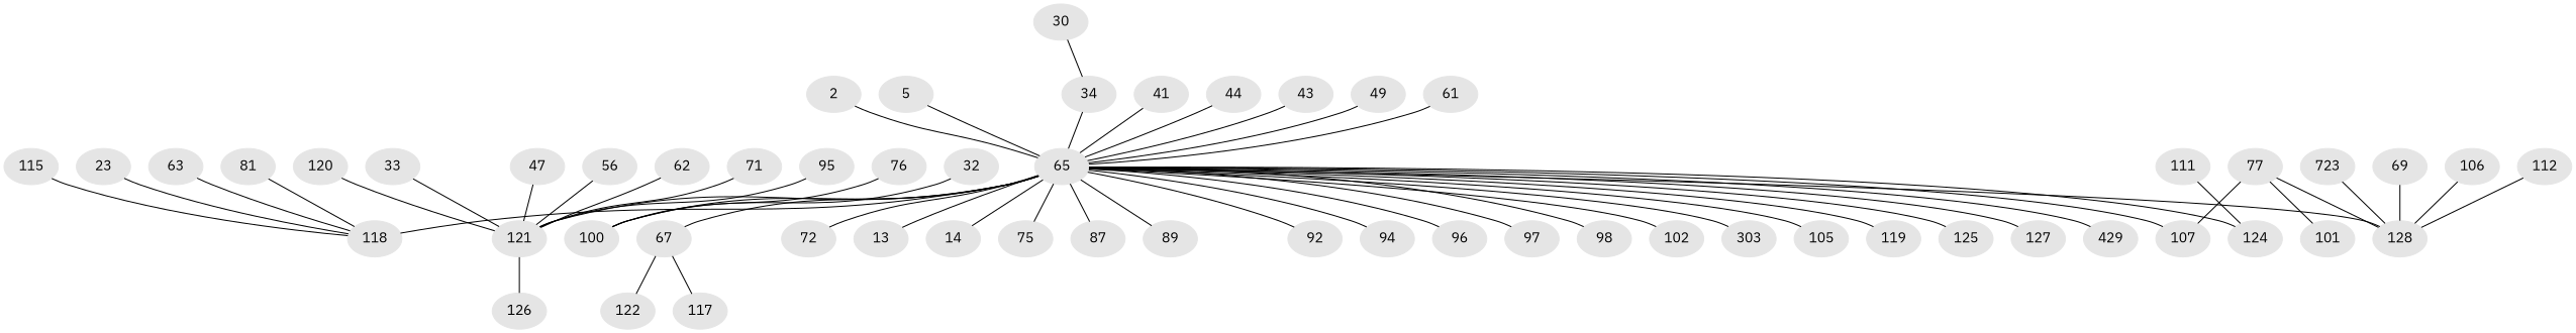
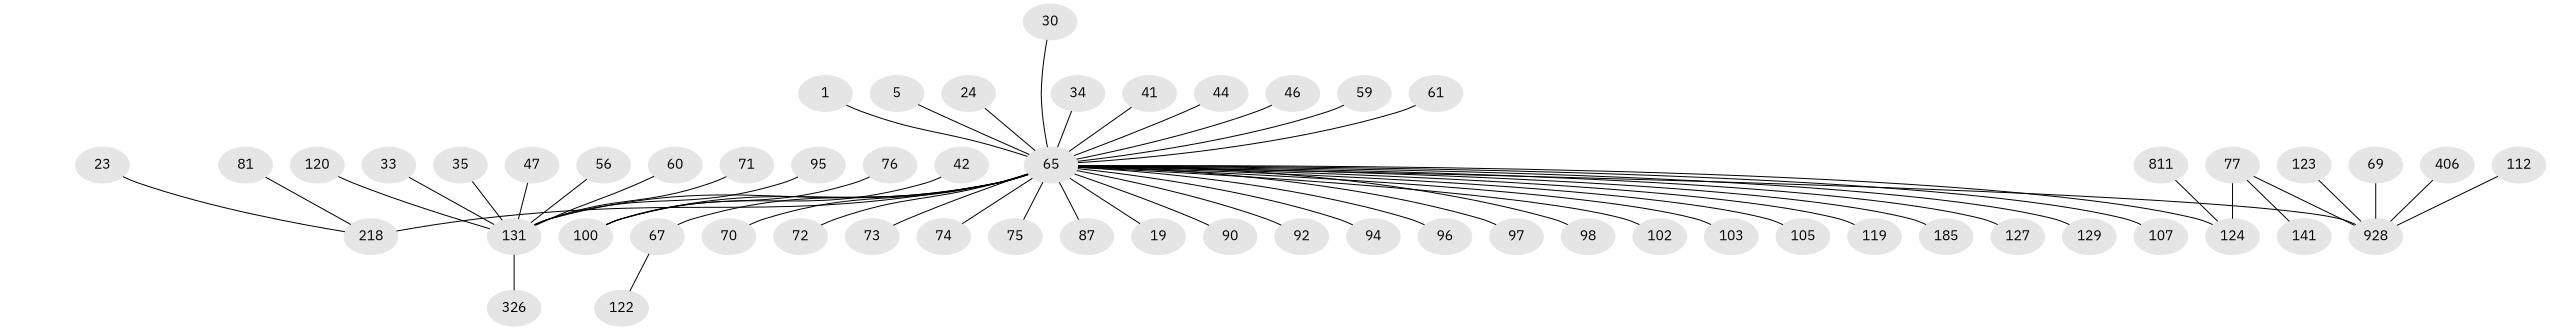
  graph {
    fontname="IBM Plex Sans"
    node [color=gray90 fontname="IBM Plex Sans" style=filled]
    edge [fontname="IBM Plex Sans"]
    65 [super="+10+6+4+64"]
-   118 [super="+57+17"]
-   121 [super="+54+31+55+49"]
+   118 [super="+57+17" label=218]
+   121 [super="+54+31+55+49" label=131]
    100 [super="+28+82"]
    67 [super="+20"]
+   70
    72 [super="+3"]
-   73 [label=13]
-   74 [label=14]
+   73
+   74
    75 [super="+36"]
    87
-   89 [super="+66"]
+   89 [super="+66" label=19]
+   90
    92
    94
    96
    97
    98
    102
-   103 [label=303]
+   103
    105
    107 [super="+25+29+86"]
    119 [super="+80"]
    124 [super="+16+37+50+79+84+104+109"]
-   125
+   125 [label=185]
    127 [super="+116"]
-   128 [super="+12"]
-   129 [label=429]
-   2
+   128 [super="+12" label=928]
+   129
+   2 [label=1]
    5
    23
+   24
    30
-   126
+   126 [label=326]
    33
    34
+   35 [super="+22"]
    41
-   42 [label=32]
+   42
    44
-   46 [label=43]
+   46
    47
    56
-   59 [super="+11" label=49]
+   59 [super="+11"]
    61
-   62
-   63 [super="+15"]
-   117 [super="+93"]
+   62 [label=60]
    122 [super="+26"]
    69
    71
    76
    77 [super="+58"]
-   101
+   101 [label=141]
    81
    95
-   106 [super="+53"]
-   111 [super="+43"]
+   106 [super="+53" label=406]
+   111 [super="+43" label=811]
    112 [super="+45+108"]
-   115
    120 [super="+68+91"]
-   123 [label=723]
+   123
    65 -- 118 [weight=4]
    65 -- 121 [weight=7]
    65 -- 100 [weight=2]
    65 -- 67 [weight=3]
+   65 -- 70
    65 -- 72
    65 -- 73 [weight=2]
    65 -- 74
    65 -- 75
    65 -- 87
    65 -- 89
+   65 -- 90
    65 -- 92
    65 -- 94
    65 -- 96
    65 -- 97
    65 -- 98
    65 -- 102
    65 -- 103
    65 -- 105 [weight=3]
    65 -- 107
    65 -- 119
    65 -- 124
    65 -- 125
    65 -- 127
    65 -- 128 [weight=3]
    65 -- 129
    121 -- 126
-   67 -- 117
    67 -- 122
    2 -- 65
    5 -- 65 [weight=2]
    23 -- 118
-   30 -- 34 [weight=2]
+   24 -- 65
+   30 -- 65 [weight=2]
    33 -- 121
    34 -- 65
+   35 -- 121
    41 -- 65
    42 -- 100
    44 -- 65
    46 -- 65
    47 -- 121
    56 -- 121
    59 -- 65
    61 -- 65
    62 -- 121
-   63 -- 118
    69 -- 128
    71 -- 121
    76 -- 100
-   77 -- 107 [weight=2]
+   77 -- 124 [weight=2]
    77 -- 128
    77 -- 101
    81 -- 118
    95 -- 121
    106 -- 128
    111 -- 124
    112 -- 128
-   115 -- 118
    120 -- 121
    123 -- 128
  }
